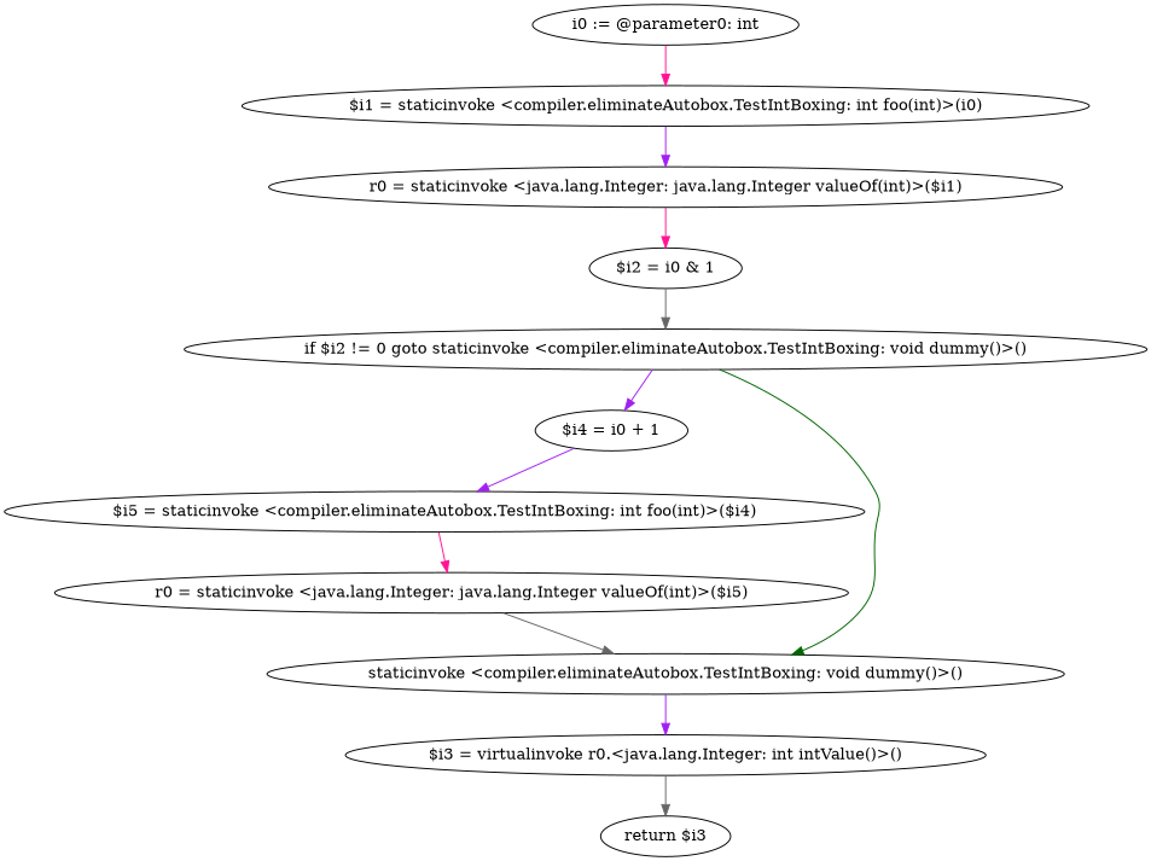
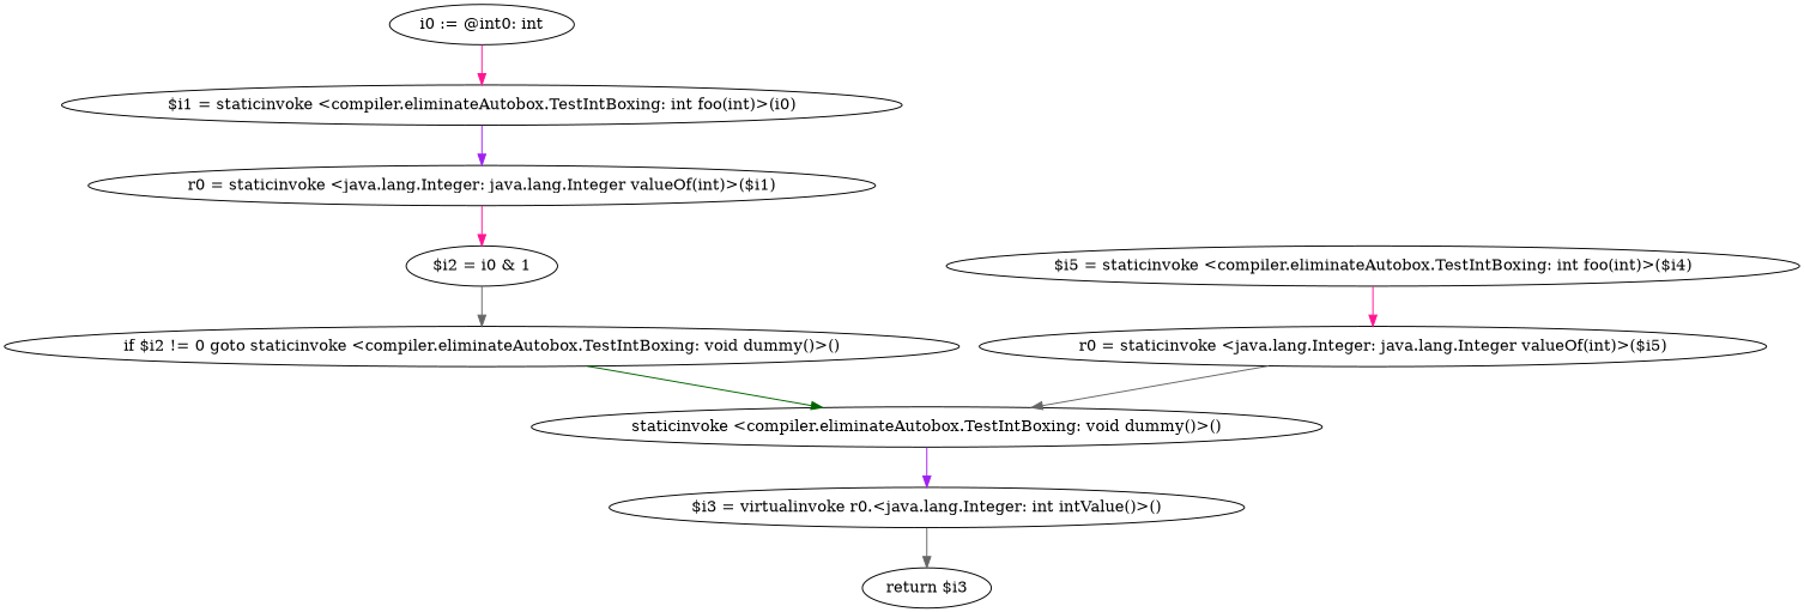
  digraph {
    edge [color=purple]
-   "i0 := @parameter0: int"
+   "i0 := @parameter0: int" [label="i0 := @int0: int"]
    "$i1 = staticinvoke <compiler.eliminateAutobox.TestIntBoxing: int foo(int)>(i0)"
    "r0 = staticinvoke <java.lang.Integer: java.lang.Integer valueOf(int)>($i1)"
    "$i2 = i0 & 1"
    "if $i2 != 0 goto staticinvoke <compiler.eliminateAutobox.TestIntBoxing: void dummy()>()"
-   "$i4 = i0 + 1"
    "staticinvoke <compiler.eliminateAutobox.TestIntBoxing: void dummy()>()"
    "$i5 = staticinvoke <compiler.eliminateAutobox.TestIntBoxing: int foo(int)>($i4)"
    "$i3 = virtualinvoke r0.<java.lang.Integer: int intValue()>()"
    "r0 = staticinvoke <java.lang.Integer: java.lang.Integer valueOf(int)>($i5)"
    "return $i3"
    "i0 := @parameter0: int" -> "$i1 = staticinvoke <compiler.eliminateAutobox.TestIntBoxing: int foo(int)>(i0)" [color=deeppink]
    "$i1 = staticinvoke <compiler.eliminateAutobox.TestIntBoxing: int foo(int)>(i0)" -> "r0 = staticinvoke <java.lang.Integer: java.lang.Integer valueOf(int)>($i1)"
    "r0 = staticinvoke <java.lang.Integer: java.lang.Integer valueOf(int)>($i1)" -> "$i2 = i0 & 1" [color=deeppink]
    "$i2 = i0 & 1" -> "if $i2 != 0 goto staticinvoke <compiler.eliminateAutobox.TestIntBoxing: void dummy()>()" [color=gray40]
-   "if $i2 != 0 goto staticinvoke <compiler.eliminateAutobox.TestIntBoxing: void dummy()>()" -> "$i4 = i0 + 1"
    "if $i2 != 0 goto staticinvoke <compiler.eliminateAutobox.TestIntBoxing: void dummy()>()" -> "staticinvoke <compiler.eliminateAutobox.TestIntBoxing: void dummy()>()" [color=darkgreen]
-   "$i4 = i0 + 1" -> "$i5 = staticinvoke <compiler.eliminateAutobox.TestIntBoxing: int foo(int)>($i4)"
    "staticinvoke <compiler.eliminateAutobox.TestIntBoxing: void dummy()>()" -> "$i3 = virtualinvoke r0.<java.lang.Integer: int intValue()>()"
    "$i5 = staticinvoke <compiler.eliminateAutobox.TestIntBoxing: int foo(int)>($i4)" -> "r0 = staticinvoke <java.lang.Integer: java.lang.Integer valueOf(int)>($i5)" [color=deeppink]
    "$i3 = virtualinvoke r0.<java.lang.Integer: int intValue()>()" -> "return $i3" [color=gray40]
    "r0 = staticinvoke <java.lang.Integer: java.lang.Integer valueOf(int)>($i5)" -> "staticinvoke <compiler.eliminateAutobox.TestIntBoxing: void dummy()>()" [color=gray40]
  }
